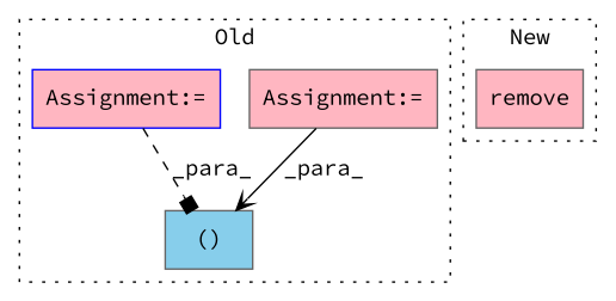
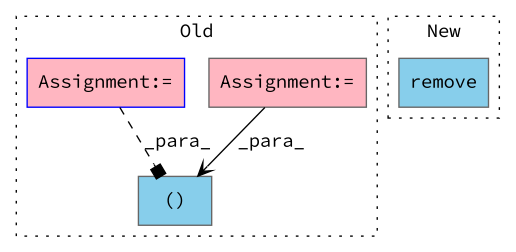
  digraph {
    fontname="Source Code Pro"
    node [a=7 l=1 shape=box style=filled fillcolor=skyblue color=gray40 fontname="Source Code Pro"]
    edge [fontname="Source Code Pro"]
    n1 [a=106 l=53 label="()" s=601]
    n2 [label="Assignment:=" s=414 fillcolor=lightpink]
    n3 [label="Assignment:=" s=536 fillcolor=lightpink color=blue]
-   n4 [a=32 l="7,1" label=remove s="726,741" fillcolor=lightpink]
+   n4 [a=32 l="7,1" label=remove s="726,741"]
    subgraph cluster_1 {
      label=Old
      style=dotted
      n1
      n2
      n3
    }
    subgraph cluster_2 {
      label=New
      style=dotted
      n4
    }
    n2 -> n1 [label=_para_ style=solid arrowhead=vee]
    n3 -> n1 [label=_para_ style=dashed arrowhead=box]
  }
